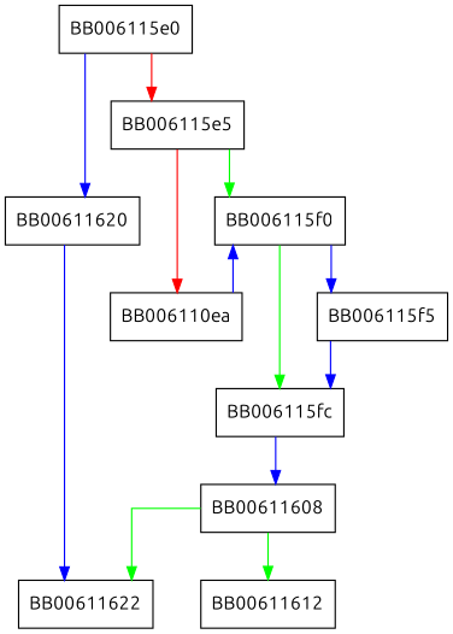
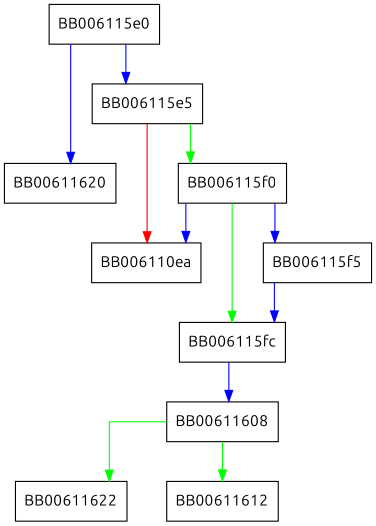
  digraph {
    fontname=Ubuntu
    splines=ortho
    node [fontname=Ubuntu shape=box]
    edge [color=blue fontname=Ubuntu]
    BB006115e0
    BB00611620
    BB006115e5
    BB00611622
    BB006115f0
    n6 [label=BB006110ea]
    BB006115fc
    BB006115f5
    BB00611608
    BB00611612
    BB006115e0 -> BB00611620
-   BB006115e0 -> BB006115e5 [color=red]
-   BB00611620 -> BB00611622
+   BB006115e0 -> BB006115e5
    BB006115e5 -> BB006115f0 [color=green]
    BB006115e5 -> n6 [color=red]
    BB006115f0 -> BB006115fc [color=green]
    BB006115f0 -> BB006115f5
-   n6 -> BB006115f0
+   BB006115f0 -> n6
    BB006115fc -> BB00611608
    BB006115f5 -> BB006115fc
    BB00611608 -> BB00611622 [color=green]
    BB00611608 -> BB00611612 [color=green]
  }
